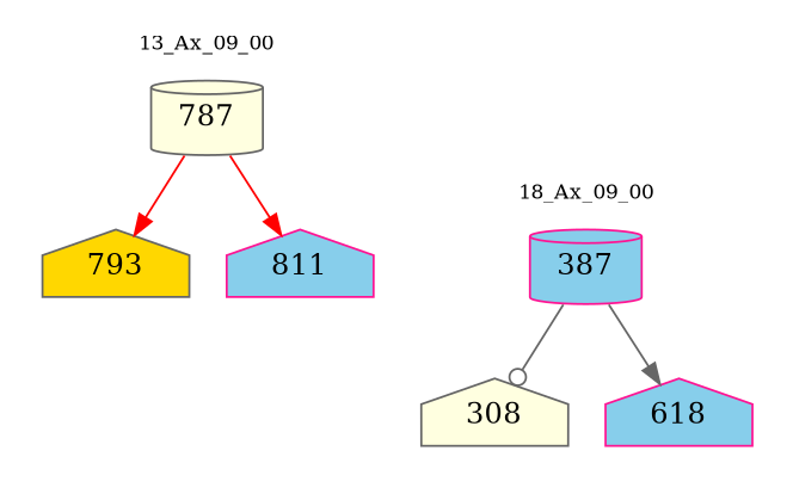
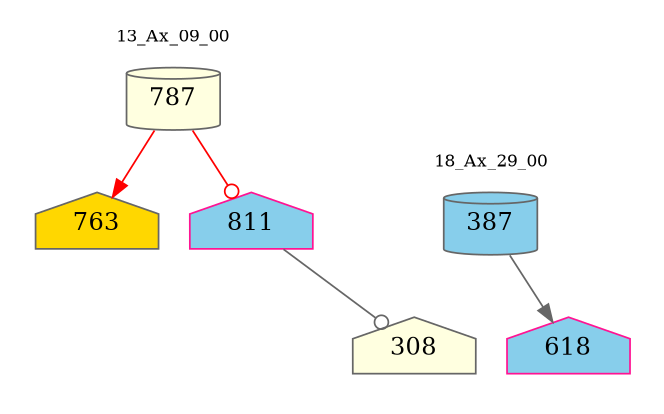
  digraph {
    node [color=gray40 fillcolor=skyblue shape=house style=filled]
    edge [arrowhead=normal color=red]
    n1 [fillcolor=lightyellow label=787 shape=cylinder]
-   n2 [fillcolor=gold label=793]
+   n2 [fillcolor=gold label=763]
    n3 [color=deeppink label=811]
-   n4 [color=deeppink label=387 shape=cylinder]
+   n4 [label=387 shape=cylinder]
    n5 [fillcolor=lightyellow label=308]
    n6 [color=deeppink label=618]
    subgraph cluster_1 {
      color=white
      fontsize=10
      label="13_Ax_09_00"
      n1
      n2
      n3
    }
    subgraph cluster_2 {
      color=white
      fontsize=10
-     label="18_Ax_09_00"
+     label="18_Ax_29_00"
      n4
      n5
      n6
    }
    n1 -> n2
-   n1 -> n3
-   n4 -> n5 [arrowhead=odot color=gray40]
+   n1 -> n3 [arrowhead=odot]
+   n3 -> n5 [arrowhead=odot color=gray40]
    n4 -> n6 [color=gray40]
  }
